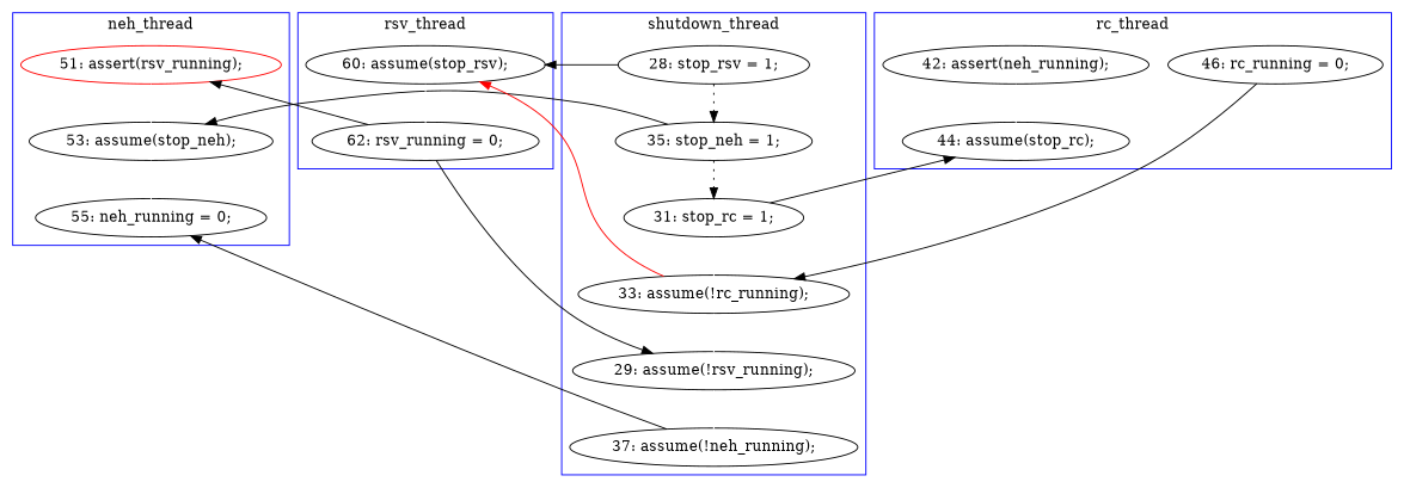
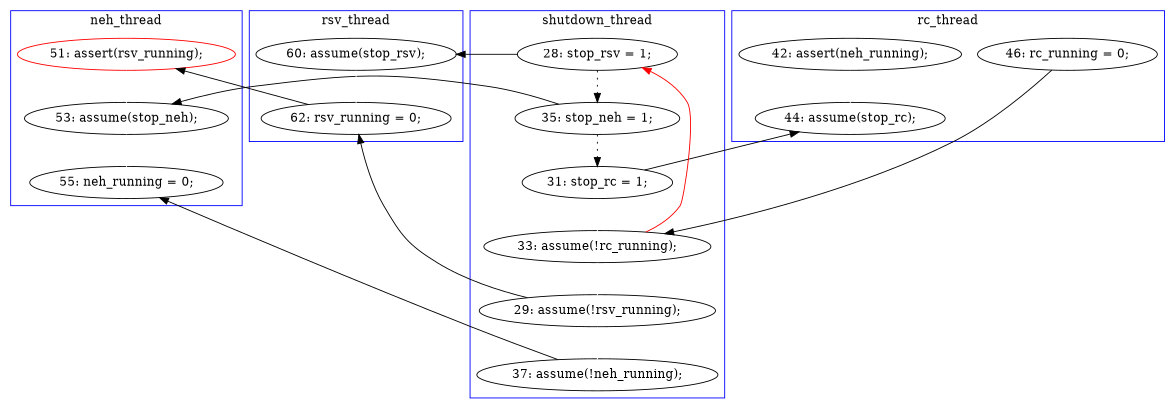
  digraph {
    edge [color=black style=solid]
    n1 [label="44: assume(stop_rc);"]
    n2 [label="46: rc_running = 0;"]
    n3 [label="42: assert(neh_running);"]
    n4 [label="53: assume(stop_neh);"]
    n5 [color=red label="51: assert(rsv_running);"]
    n6 [label="55: neh_running = 0;"]
    n7 [label="28: stop_rsv = 1;"]
    n8 [label="35: stop_neh = 1;"]
    n9 [label="31: stop_rc = 1;"]
    n10 [label="29: assume(!rsv_running);"]
    n11 [label="37: assume(!neh_running);"]
    n12 [label="33: assume(!rc_running);"]
    n13 [label="60: assume(stop_rsv);"]
    n14 [label="62: rsv_running = 0;"]
    subgraph cluster_1 {
      color=blue
      label=rc_thread
      n1
      n2
      n3
    }
    subgraph cluster_2 {
      color=blue
      label=neh_thread
      n4
      n5
      n6
    }
    subgraph cluster_3 {
      color=blue
      label=shutdown_thread
      n7
      n8
      n9
      n10
      n11
      n12
    }
    subgraph cluster_4 {
      color=blue
      label=rsv_thread
      n13
      n14
    }
    n2 -> n12 [constraint=false]
    n3 -> n1 [color=white]
    n4 -> n6 [color=white]
    n5 -> n4 [color=white]
    n7 -> n8 [style=dotted]
    n7 -> n13 [constraint=false]
    n8 -> n4 [constraint=false]
    n8 -> n9 [style=dotted]
    n9 -> n1 [constraint=false]
    n9 -> n12 [color=white]
    n10 -> n11 [color=white]
    n11 -> n6 [constraint=false]
-   n12 -> n13 [color=red constraint=false]
+   n12 -> n7 [color=red constraint=false]
    n12 -> n10 [color=white]
    n13 -> n14 [color=white]
    n14 -> n5 [constraint=false]
-   n14 -> n10 [constraint=false]
+   n10 -> n14 [constraint=false]
  }
